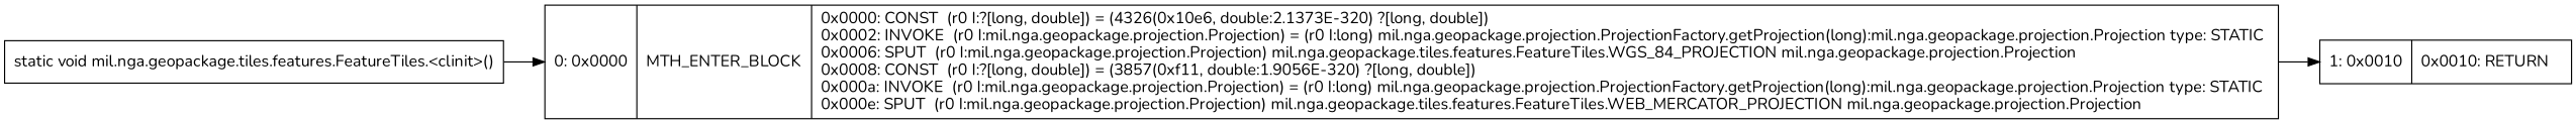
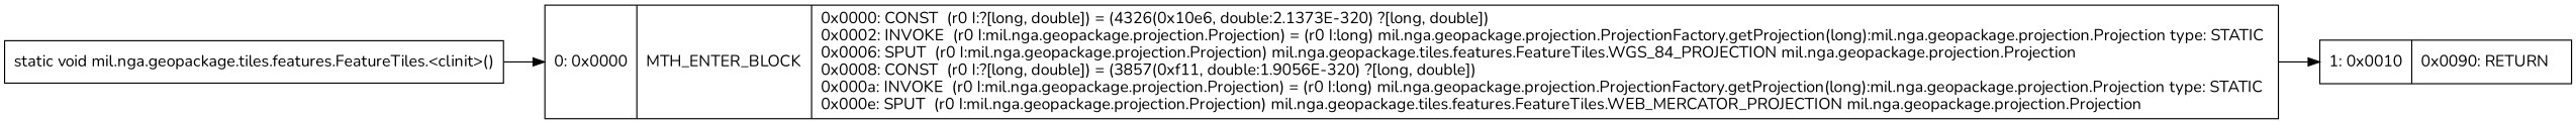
  digraph {
    rankdir=LR
    fontname=Nunito
    node [shape=record fontname=Nunito]
    edge [fontname=Nunito]
    n1 [label="{0\:\ 0x0000|MTH_ENTER_BLOCK\l|0x0000: CONST  (r0 I:?[long, double]) = (4326(0x10e6, double:2.1373E\-320) ?[long, double]) \l0x0002: INVOKE  (r0 I:mil.nga.geopackage.projection.Projection) = (r0 I:long) mil.nga.geopackage.projection.ProjectionFactory.getProjection(long):mil.nga.geopackage.projection.Projection type: STATIC \l0x0006: SPUT  (r0 I:mil.nga.geopackage.projection.Projection) mil.nga.geopackage.tiles.features.FeatureTiles.WGS_84_PROJECTION mil.nga.geopackage.projection.Projection \l0x0008: CONST  (r0 I:?[long, double]) = (3857(0xf11, double:1.9056E\-320) ?[long, double]) \l0x000a: INVOKE  (r0 I:mil.nga.geopackage.projection.Projection) = (r0 I:long) mil.nga.geopackage.projection.ProjectionFactory.getProjection(long):mil.nga.geopackage.projection.Projection type: STATIC \l0x000e: SPUT  (r0 I:mil.nga.geopackage.projection.Projection) mil.nga.geopackage.tiles.features.FeatureTiles.WEB_MERCATOR_PROJECTION mil.nga.geopackage.projection.Projection \l}"]
-   n2 [label="{1\:\ 0x0010|0x0010: RETURN   \l}"]
+   n2 [label="{1\:\ 0x0010|0x0090: RETURN   \l}"]
    n3 [label="{static void mil.nga.geopackage.tiles.features.FeatureTiles.\<clinit\>() }"]
    n1 -> n2
    n3 -> n1
  }
